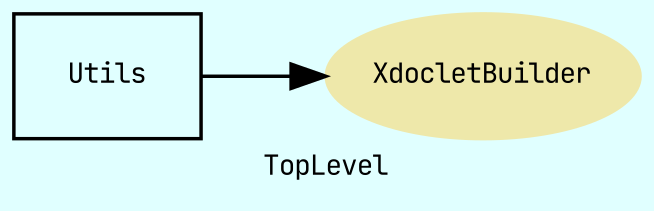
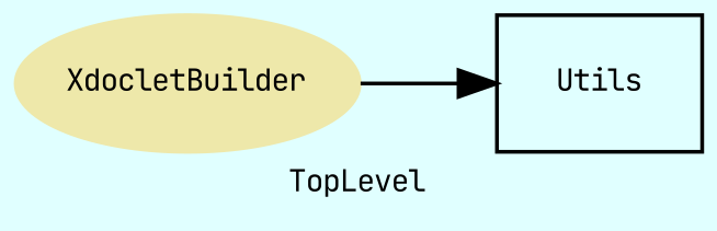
  digraph {
    bgcolor=lightcyan1
    compound=true
    fontname="JetBrains Mono"
    fontsize=8
    label=TopLevel
    rankdir=LR
    node [fontname="JetBrains Mono" fontsize=8]
    n1 [color=palegoldenrod fontcolor=black label=XdocletBuilder shape=ellipse style=filled]
    n2 [color=black label=Utils shape=box]
-   n2 -> n1 [fontname="JetBrains Mono"]
+   n1 -> n2 [fontname="JetBrains Mono"]
  }
